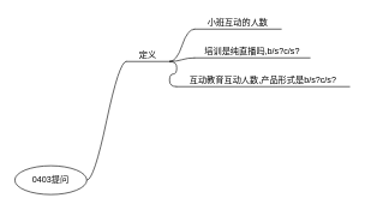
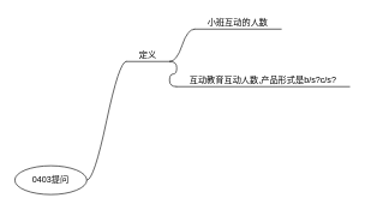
  <mxCell id="0" />
  <mxCell id="1" parent="0" />
  <mxCell id="2" value="0403提问" style="ellipse;whiteSpace=wrap;html=1;align=center;newEdgeStyle={&quot;edgeStyle&quot;:&quot;entityRelationEdgeStyle&quot;,&quot;startArrow&quot;:&quot;none&quot;,&quot;endArrow&quot;:&quot;none&quot;,&quot;segment&quot;:10,&quot;curved&quot;:1};treeFolding=1;treeMoving=1;" parent="1" vertex="1"><mxGeometry x="20" y="230" width="100" height="40" as="geometry" /></mxCell>
  <mxCell id="3" value="定义" style="whiteSpace=wrap;html=1;shape=partialRectangle;top=0;left=0;bottom=1;right=0;points=[[0,1],[1,1]];strokeColor=#000000;fillColor=none;align=center;verticalAlign=bottom;routingCenterY=0.5;snapToPoint=1;recursiveResize=0;autosize=1;treeFolding=1;treeMoving=1;newEdgeStyle={&quot;edgeStyle&quot;:&quot;entityRelationEdgeStyle&quot;,&quot;startArrow&quot;:&quot;none&quot;,&quot;endArrow&quot;:&quot;none&quot;,&quot;segment&quot;:10,&quot;curved&quot;:1};" parent="1" vertex="1"><mxGeometry x="175" y="65" width="60" height="20" as="geometry" /></mxCell>
  <mxCell id="4" value="" style="edgeStyle=entityRelationEdgeStyle;startArrow=none;endArrow=none;segment=10;curved=1;" parent="1" source="2" target="3" edge="1"><mxGeometry relative="1" as="geometry"><mxPoint x="270" y="310" as="sourcePoint" /></mxGeometry></mxCell>
  <mxCell id="5" value="小班互动的人数" style="whiteSpace=wrap;html=1;shape=partialRectangle;top=0;left=0;bottom=1;right=0;points=[[0,1],[1,1]];strokeColor=#000000;fillColor=none;align=center;verticalAlign=bottom;routingCenterY=0.5;snapToPoint=1;recursiveResize=0;autosize=1;treeFolding=1;treeMoving=1;newEdgeStyle={&quot;edgeStyle&quot;:&quot;entityRelationEdgeStyle&quot;,&quot;startArrow&quot;:&quot;none&quot;,&quot;endArrow&quot;:&quot;none&quot;,&quot;segment&quot;:10,&quot;curved&quot;:1};" parent="1" vertex="1"><mxGeometry x="270" y="20" width="120" height="20" as="geometry" /></mxCell>
  <mxCell id="6" value="" style="edgeStyle=entityRelationEdgeStyle;startArrow=none;endArrow=none;segment=10;curved=1;" parent="1" source="3" target="5" edge="1"><mxGeometry relative="1" as="geometry"><mxPoint x="330" y="90" as="sourcePoint" /></mxGeometry></mxCell>
- <mxCell id="7" value="培训是纯直播吗,b/s?c/s?" style="whiteSpace=wrap;html=1;shape=partialRectangle;top=0;left=0;bottom=1;right=0;points=[[0,1],[1,1]];strokeColor=#000000;fillColor=none;align=center;verticalAlign=bottom;routingCenterY=0.5;snapToPoint=1;recursiveResize=0;autosize=1;treeFolding=1;treeMoving=1;newEdgeStyle={&quot;edgeStyle&quot;:&quot;entityRelationEdgeStyle&quot;,&quot;startArrow&quot;:&quot;none&quot;,&quot;endArrow&quot;:&quot;none&quot;,&quot;segment&quot;:10,&quot;curved&quot;:1};" parent="1" vertex="1"><mxGeometry x="270" y="60" width="160" height="20" as="geometry" /></mxCell>
- <mxCell id="8" value="" style="edgeStyle=entityRelationEdgeStyle;startArrow=none;endArrow=none;segment=10;curved=1;" parent="1" source="3" target="7" edge="1"><mxGeometry relative="1" as="geometry"><mxPoint x="280" y="120" as="sourcePoint" /></mxGeometry></mxCell>
  <mxCell id="9" value="互动教育互动人数,产品形式是b/s?c/s?" style="whiteSpace=wrap;html=1;shape=partialRectangle;top=0;left=0;bottom=1;right=0;points=[[0,1],[1,1]];strokeColor=#000000;fillColor=none;align=center;verticalAlign=bottom;routingCenterY=0.5;snapToPoint=1;recursiveResize=0;autosize=1;treeFolding=1;treeMoving=1;newEdgeStyle={&quot;edgeStyle&quot;:&quot;entityRelationEdgeStyle&quot;,&quot;startArrow&quot;:&quot;none&quot;,&quot;endArrow&quot;:&quot;none&quot;,&quot;segment&quot;:10,&quot;curved&quot;:1};" parent="1" vertex="1"><mxGeometry x="245" y="100" width="240" height="20" as="geometry" /></mxCell>
  <mxCell id="10" value="" style="edgeStyle=entityRelationEdgeStyle;startArrow=none;endArrow=none;segment=10;curved=1;" parent="1" source="3" target="9" edge="1"><mxGeometry relative="1" as="geometry"><mxPoint x="205" y="140" as="sourcePoint" /></mxGeometry></mxCell>
